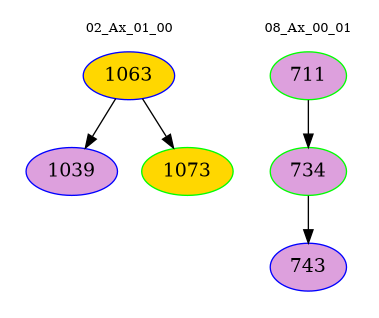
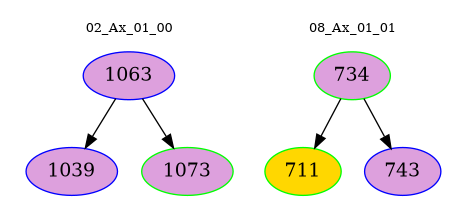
  digraph {
    node [color=blue fillcolor=plum style=filled]
    edge [color=black]
-   n1 [fillcolor=gold label=1063]
+   n1 [label=1063]
    n2 [label=1039]
-   n3 [color=green fillcolor=gold label=1073]
+   n3 [color=green label=1073]
    n4 [color=green label=734]
-   n5 [color=green label=711]
+   n5 [color=green fillcolor=gold label=711]
    n6 [label=743]
    subgraph cluster_1 {
      color=white
      fontsize=10
      label="02_Ax_01_00"
      n1
      n2
      n3
    }
    subgraph cluster_2 {
      color=white
      fontsize=10
-     label="08_Ax_00_01"
+     label="08_Ax_01_01"
      n4
      n5
      n6
    }
    n1 -> n2
    n1 -> n3
-   n5 -> n4
+   n4 -> n5
    n4 -> n6
  }
